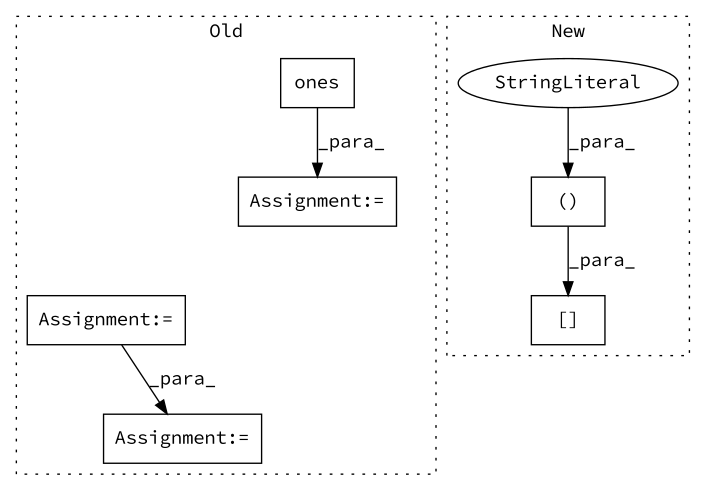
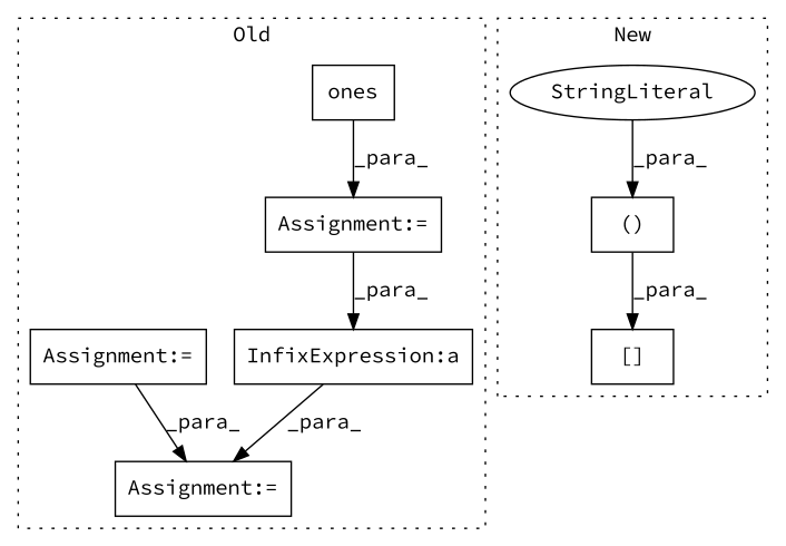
  digraph {
    fontname="Source Code Pro"
    node [a=7 fontname="Source Code Pro" l=1 s=1042 shape=box]
    edge [fontname="Source Code Pro"]
    n1 [a=32 l="5,1" label=ones s="1200,1227"]
    n2 [label="Assignment:=" s=1193]
+   n3 [a=27 l=3 label="InfixExpression:a" s=1478]
    n4 [label="Assignment:=" s=1406]
    n5 [label="Assignment:=" s=1245]
    n6 [a=106 l=50 label="()"]
    n7 [a=2 l="13,2" label="[]" s="1029,1092"]
    n8 [a=45 l=16 label=StringLiteral shape=ellipse]
    subgraph cluster_1 {
      label=Old
      style=dotted
      n1
      n2
+     n3
      n4
      n5
    }
    subgraph cluster_2 {
      label=New
      style=dotted
      n6
      n7
      n8
    }
    n1 -> n2 [label=_para_]
+   n2 -> n3 [label=_para_]
+   n3 -> n4 [label=_para_]
    n5 -> n4 [label=_para_]
    n6 -> n7 [label=_para_]
    n8 -> n6 [label=_para_]
  }
